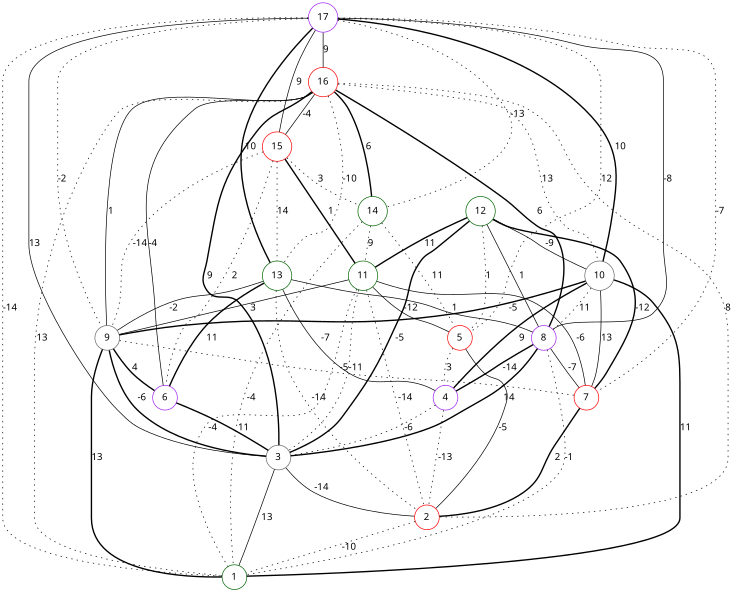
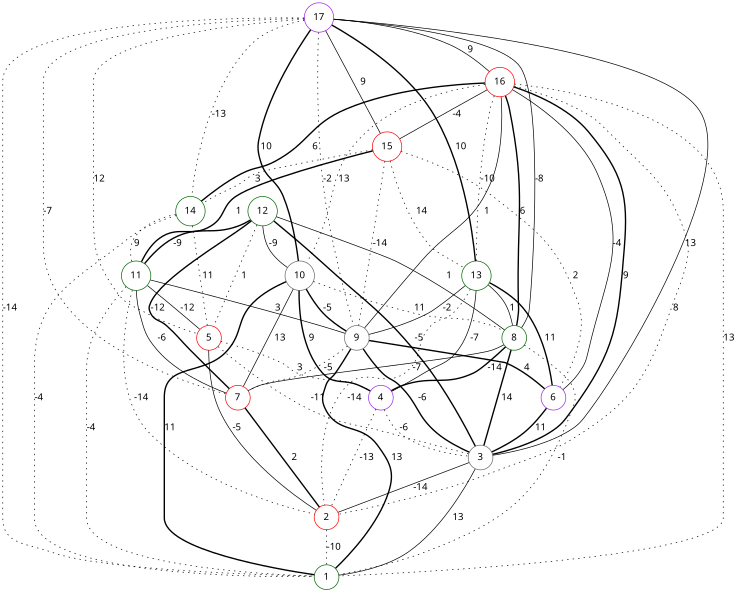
  graph {
    fontname="Noto Sans"
    node [color=darkgreen fontname="Noto Sans" shape=circle]
    edge [fontname="Noto Sans" style=dotted]
    17 [color=purple]
    1
    3 [color=gray40]
    5 [color=red]
    7 [color=red]
-   8 [color=purple]
+   8
    9 [color=gray40]
    10 [color=gray40]
    13
    14
    15 [color=red]
    16 [color=red]
    2 [color=red]
    4 [color=purple]
    6 [color=purple]
    11
    12
    17 -- 1 [label=-14]
    17 -- 3 [label=13 style=solid]
    17 -- 5 [label=12]
    17 -- 7 [label=-7]
    17 -- 8 [label=-8 style=solid]
    17 -- 9 [label=-2]
    17 -- 10 [label=10 style=bold]
    17 -- 13 [label=10 style=bold]
    17 -- 14 [label=-13]
    17 -- 15 [label=9 style=solid]
    17 -- 16 [label=9 style=solid]
    3 -- 1 [label=13 style=solid]
    3 -- 2 [label=-14 style=solid]
    5 -- 2 [label=-5 style=solid]
    5 -- 4 [label=3]
    7 -- 2 [label=2 style=bold]
    8 -- 1 [label=-1]
    8 -- 3 [label=14 style=bold]
    8 -- 7 [label=-7 style=solid]
    8 -- 4 [label=-14 style=bold]
    9 -- 1 [label=13 style=bold]
    9 -- 3 [label=-6 style=bold]
    9 -- 7 [label=-5]
    9 -- 6 [label=4 style=bold]
    10 -- 1 [label=11 style=bold]
    10 -- 7 [label=13 style=solid]
    10 -- 8 [label=11]
    10 -- 9 [label=-5 style=bold]
    10 -- 4 [label=9 style=bold]
    13 -- 8 [label=1 style=solid]
    13 -- 9 [label=-2 style=solid]
    13 -- 2 [label=-14]
    13 -- 4 [label=-7 style=solid]
    13 -- 6 [label=11 style=bold]
    14 -- 1 [label=-4]
    14 -- 5 [label=11]
    14 -- 11 [label=9]
    15 -- 9 [label=-14]
    15 -- 13 [label=14]
    15 -- 14 [label=3]
    15 -- 6 [label=2]
    15 -- 11 [label=1 style=bold]
    16 -- 1 [label=13]
    16 -- 3 [label=9 style=bold]
    16 -- 8 [label=6 style=bold]
    16 -- 9 [label=1 style=solid]
    16 -- 10 [label=13]
    16 -- 13 [label=-10]
    16 -- 14 [label=6 style=bold]
    16 -- 15 [label=-4 style=solid]
    16 -- 2 [label=8]
    16 -- 6 [label=-4 style=solid]
    2 -- 1 [label=-10]
    4 -- 3 [label=-6]
    4 -- 2 [label=-13]
    6 -- 3 [label=11 style=bold]
    11 -- 1 [label=-4]
-   11 -- 3 [label=-11]
+   5 -- 3 [label=-11]
    11 -- 5 [label=-12 style=solid]
    11 -- 7 [label=-6 style=solid]
    11 -- 9 [label=3 style=solid]
    11 -- 2 [label=-14]
    12 -- 3 [label=-5 style=bold]
    12 -- 5 [label=1]
    12 -- 7 [label=-12 style=bold]
    12 -- 8 [label=1 style=solid]
    12 -- 10 [label=-9 style=solid]
-   12 -- 11 [label=11 style=bold]
+   12 -- 11 [label=-9 style=bold]
  }
